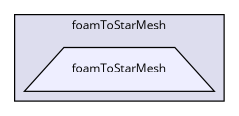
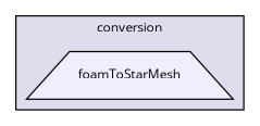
  digraph {
    compound=true
    fontname="Open Sans"
    n1 [fillcolor="#eeeeff" fontname="Open Sans" fontsize=10 label=foamToStarMesh pencolor=black shape=trapezium style=filled]
    subgraph cluster_1 {
      bgcolor="#ddddee"
      fontsize=10
-     label=foamToStarMesh
+     label=conversion
      pencolor=black
      n1
    }
  }
